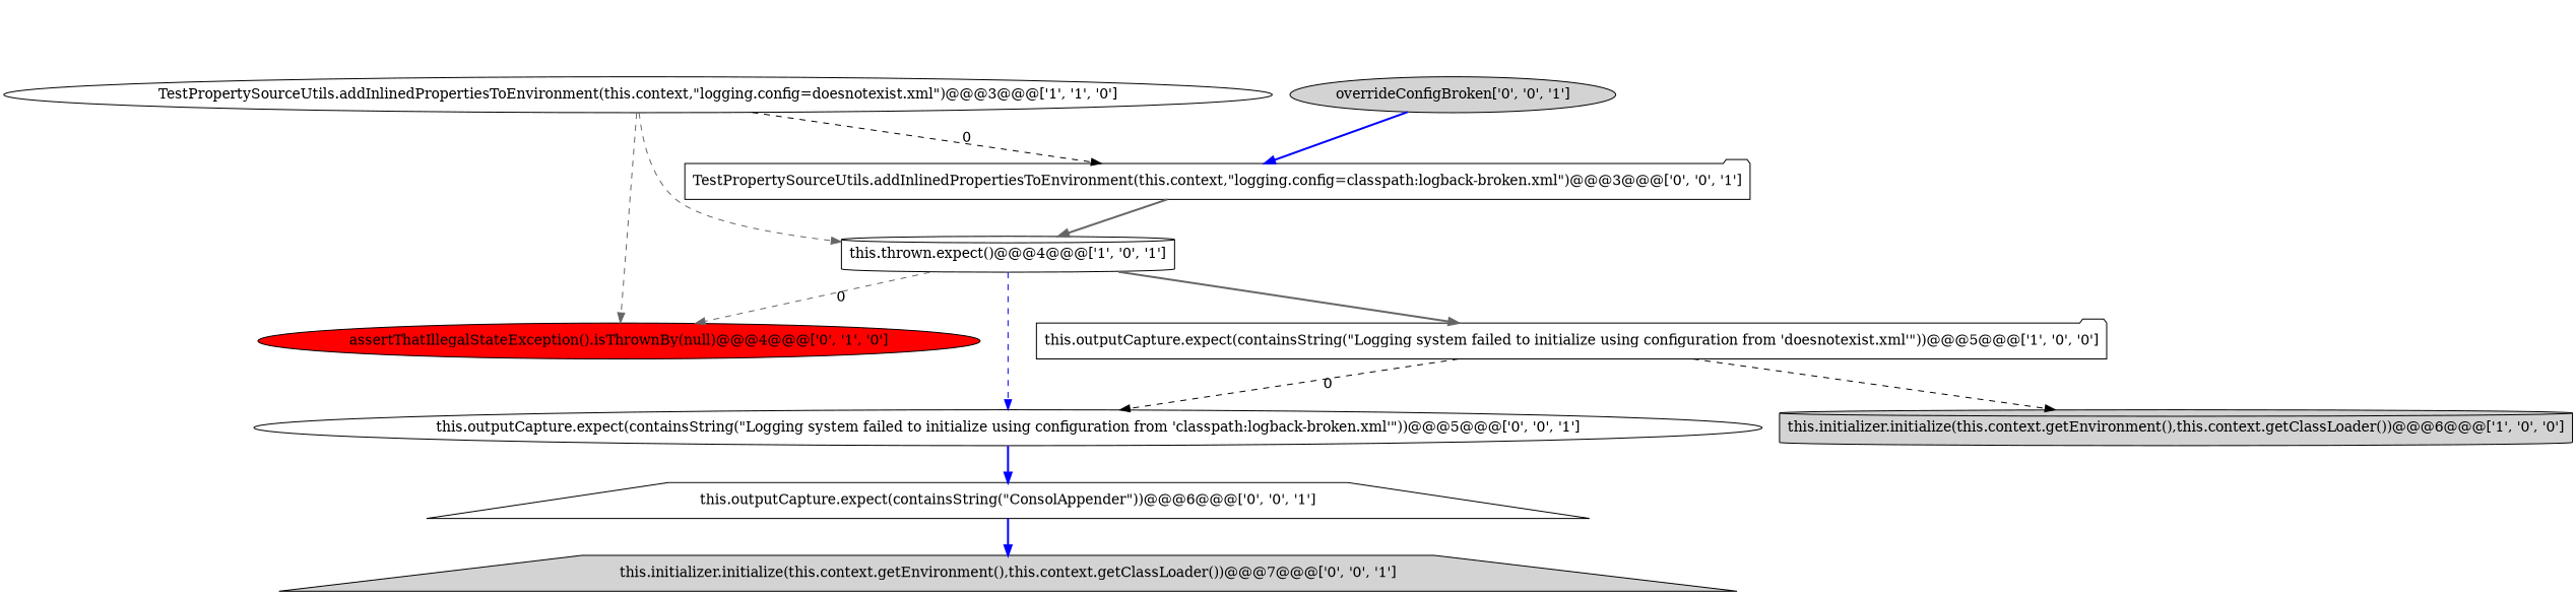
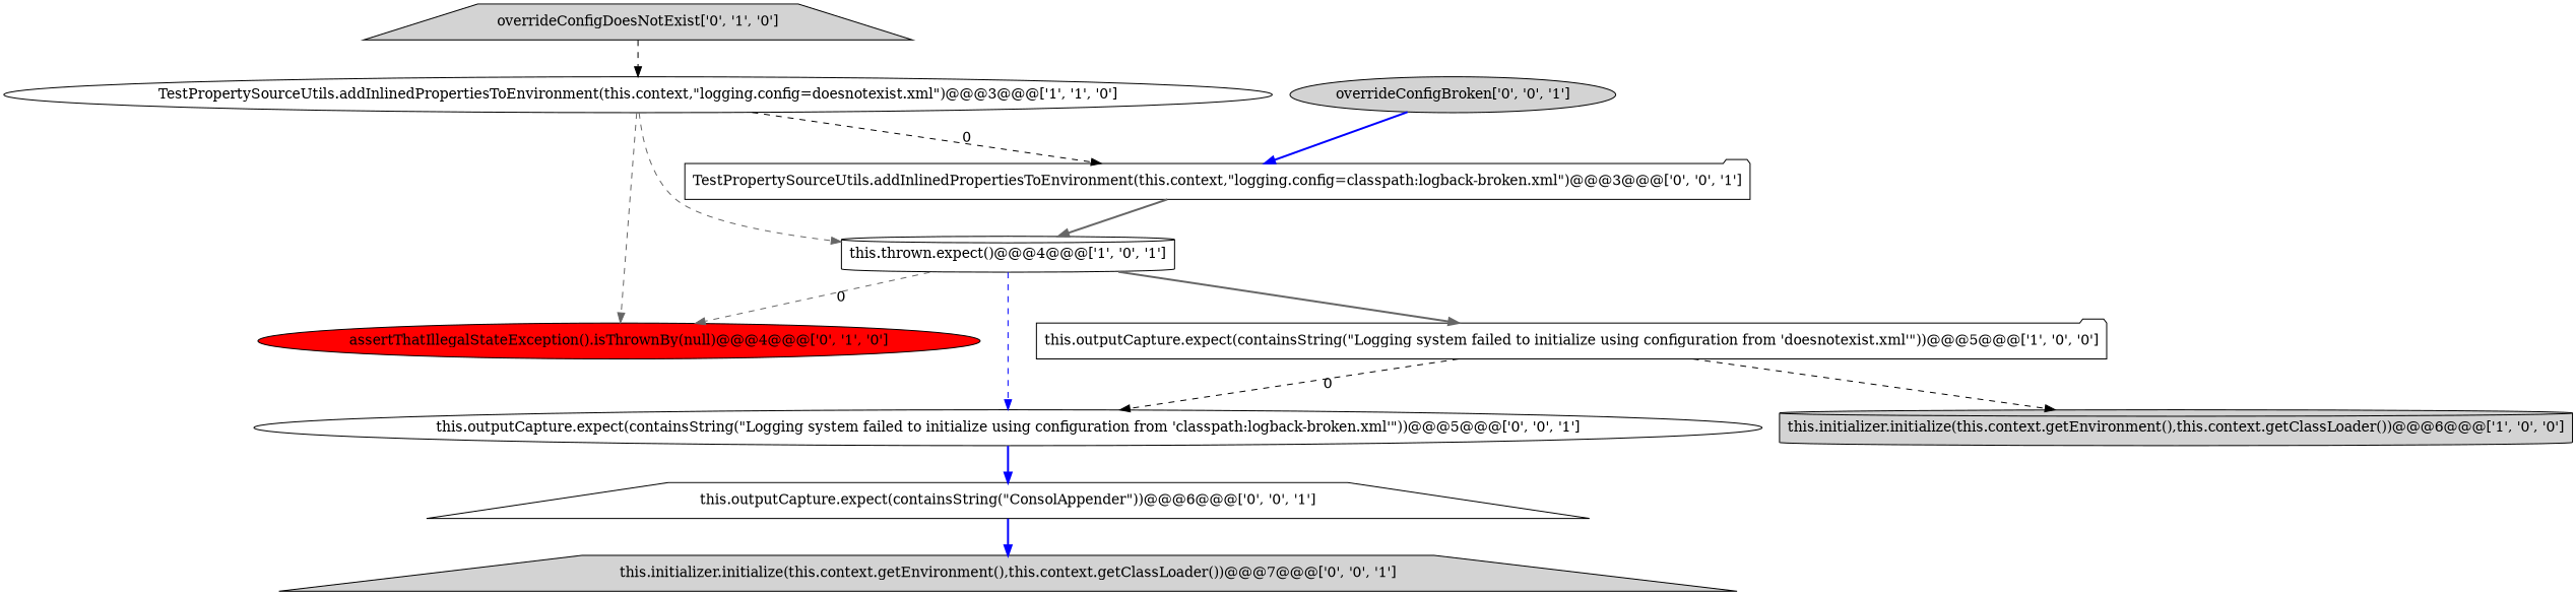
  digraph {
    node [fillcolor=white shape=ellipse style=filled]
    edge [color=gray40 style=dashed]
    n1 [label="TestPropertySourceUtils.addInlinedPropertiesToEnvironment(this.context,\"logging.config=doesnotexist.xml\")@@@3@@@['1', '1', '0']"]
    n2 [label="TestPropertySourceUtils.addInlinedPropertiesToEnvironment(this.context,\"logging.config=classpath:logback-broken.xml\")@@@3@@@['0', '0', '1']" shape=folder]
    n3 [label="this.thrown.expect()@@@4@@@['1', '0', '1']" shape=cylinder]
    n4 [fillcolor=red label="assertThatIllegalStateException().isThrownBy(null)@@@4@@@['0', '1', '0']"]
    n5 [label="this.outputCapture.expect(containsString(\"Logging system failed to initialize using configuration from 'classpath:logback-broken.xml'\"))@@@5@@@['0', '0', '1']"]
    n6 [label="this.outputCapture.expect(containsString(\"Logging system failed to initialize using configuration from 'doesnotexist.xml'\"))@@@5@@@['1', '0', '0']" shape=folder]
    n7 [label="this.outputCapture.expect(containsString(\"ConsolAppender\"))@@@6@@@['0', '0', '1']" shape=trapezium]
    n8 [fillcolor=lightgray label="this.initializer.initialize(this.context.getEnvironment(),this.context.getClassLoader())@@@7@@@['0', '0', '1']" shape=trapezium]
+   n9 [fillcolor=lightgray label="overrideConfigDoesNotExist['0', '1', '0']" shape=trapezium]
    n10 [fillcolor=lightgray label="this.initializer.initialize(this.context.getEnvironment(),this.context.getClassLoader())@@@6@@@['1', '0', '0']" shape=cylinder]
    n11 [fillcolor=lightgray label="overrideConfigBroken['0', '0', '1']"]
    n1 -> n2 [color=black label=0]
    n1 -> n3
    n1 -> n4
    n2 -> n3 [style=bold]
    n3 -> n4 [label=0]
    n3 -> n5 [color=blue]
    n3 -> n6 [style=bold]
    n5 -> n7 [color=blue style=bold]
    n6 -> n5 [color=black label=0]
    n6 -> n10 [color=black]
    n7 -> n8 [color=blue style=bold]
+   n9 -> n1 [color=black]
    n11 -> n2 [color=blue style=bold]
  }
